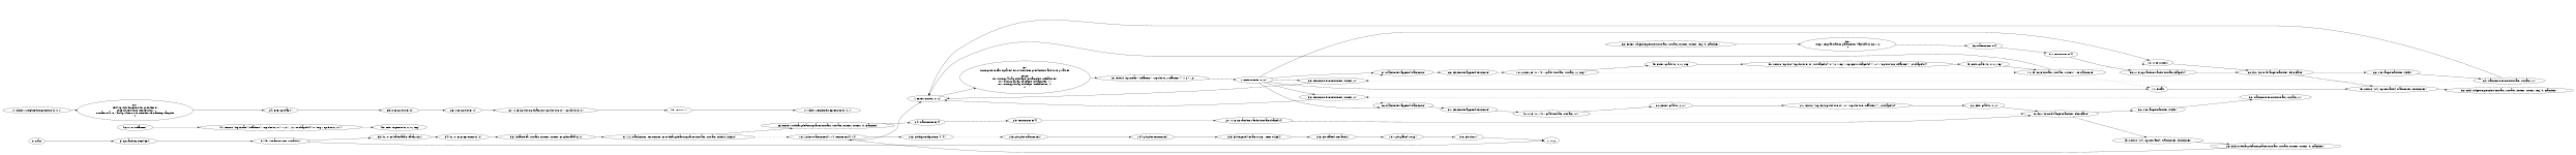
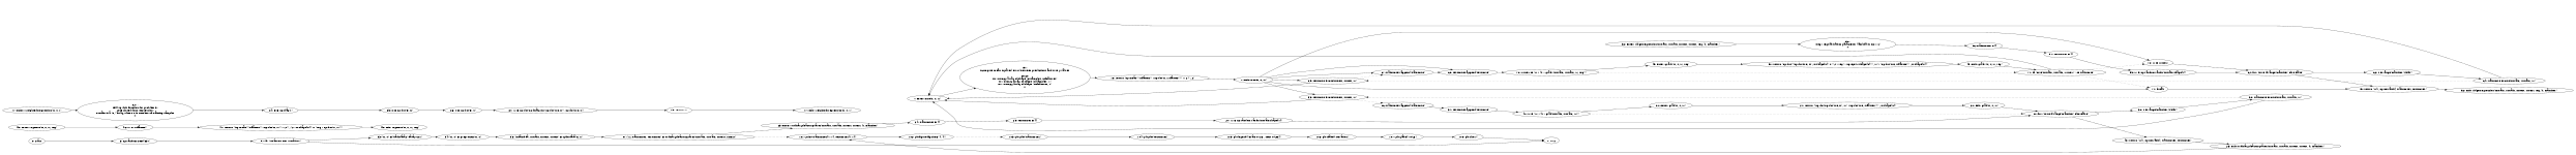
  strict digraph {
    rankdir=LR
    n1 [label="0: start"]
    n2 [label="5: np.random.seed(337)"]
    n3 [label="91: if: (__name__ == '__main__')"]
    n4 [label="93: (X, Y) = load_data2('data2.csv')"]
    n5 [label="0: stop"]
    n6 [label="94: (X, Y) = preprocess(X, Y)"]
    n7 [label="95: (X_lambda, Y_train, X_test, Y_test) = split_data(X, Y)"]
    n8 [label="7: enter: mse(X, Y, W)"]
    n9 [label="15: '\n\tCompute mean squared error between predictions and true y values\n\n\tArgs:\n\tX - numpy array of shape (n_samples, n_features)\n\tY - numpy array of shape (n_samples, 1)\n\tW - numpy array of shape (n_features, 1)\n\t'"]
    n10 [label="18: return (np.mean(((Y.flatten() - np.dot(X, W.flatten())) ** 2)) / 2)"]
    n11 [label="7: exit: mse(X, Y, W)"]
    n12 [label="33: test_mse = mse(X_test, Y_test, W)"]
    n13 [label="36: train_mses.append(train_mse)"]
    n14 [label="65: test_mse = mse(X_test, Y_test, W)"]
    n15 [label="67: train_mses.append(train_mse)"]
    n16 [label="72: W = W_new"]
    n17 [label="71: break"]
    n18 [label="32: train_mse = mse(X_train, Y_train, W)"]
    n19 [label="37: test_mses.append(test_mse)"]
    n20 [label="40: W = (W - (lr * grad(X_train, Y_train, W)))"]
    n21 [label="20: enter: grad(X, Y, W)"]
    n22 [label="30: for: (True if range(max_iter) else False)"]
    n23 [label="64: train_mse = mse(X_train, Y_train, W)"]
    n24 [label="68: test_mses.append(test_mse)"]
    n25 [label="70: W_new = (W - (lr * grad1(X_train, Y_train, W, reg)))"]
    n26 [label="71: if: (mse(X_train, Y_train, W_new) >= train_mse)"]
    n27 [label="49: enter: grad1(X, Y, W, reg)"]
    n28 [label="62: for: (True if range(max_iter) else False)"]
    n29 [label="75: return (W[:, np.newaxis], train_mses, test_mses)"]
    n30 [label="62: _ = range(max_iter).shift()"]
    n31 [label="52: exit: ridge_regression(X_train, Y_train, X_test, Y_test, reg, lr, max_iter)"]
    n32 [label="21: return ((np.dot(np.dot(X.T, X), W) - np.dot(X.T, Y.flatten())) / X.shape[0])"]
    n33 [label="20: exit: grad(X, Y, W)"]
    n34 [label="43: return (W[:, np.newaxis], train_mses, test_mses)"]
    n35 [label="30: _ = range(max_iter).shift()"]
    n36 [label="23: exit: ordinary_least_squares(X_train, Y_train, X_test, Y_test, lr, max_iter)"]
    n37 [label="101: print(train_mses[(- 1)], test_mses[(- 1)])"]
    n38 [label="23: enter: ordinary_least_squares(X_train, Y_train, X_test, Y_test, lr, max_iter)"]
    n39 [label="24: train_mses = []"]
    n40 [label="25: test_mses = []"]
    n41 [label="27: W = np.random.randn(X_train.shape[1])"]
    n42 [label="97: (W, train_mses, test_mses) = ordinary_least_squares(X_train, Y_train, X_test, Y_test)"]
    n43 [label="102: plt.figure(figsize=(4, 4))"]
    n44 [label="103: plt.plot(train_mses)"]
    n45 [label="104: plt.plot(test_mses)"]
+   n46 [label="45: enter: reg_mse(X, Y, W, reg)"]
    n47 [label="46: W = W.flatten()"]
    n48 [label="47: return ((np.mean(((Y.flatten() - np.dot(X, W)) ** 2)) / (2 * X.shape[0])) + (reg * np.dot(W, W)))"]
    n49 [label="45: exit: reg_mse(X, Y, W, reg)"]
    n50 [label="50: return (np.dot(((np.dot(X.T, X) / X.shape[0]) + ((2 * reg) * np.eye(W.shape[0]))), W) - (np.dot(X.T, Y.flatten()) / X.shape[0]))"]
    n51 [label="49: exit: grad1(X, Y, W, reg)"]
    n52 [label="52: enter: ridge_regression(X_train, Y_train, X_test, Y_test, reg, lr, max_iter)"]
    n53 [label="55: '\n\treg - regularization parameter (lambda in Q2.1 c)\n\t'"]
    n54 [label="56: train_mses = []"]
    n55 [label="57: test_mses = []"]
    n56 [label="59: W = np.random.randn(X_train.shape[1])"]
    n57 [label="77: enter: weighted_regression(X, Y, r)"]
    n58 [label="82: '\n\tFill up this function for problem 3.\n\tUse closed form expression.\n\tr_train is a (n,) array, where n is number of training samples\n\t'"]
    n59 [label="84: R = np.diag(r)"]
    n60 [label="85: X = np.dot(R, X)"]
    n61 [label="86: Y = np.dot(R, Y)"]
    n62 [label="77: exit: weighted_regression(X, Y, r)"]
    n63 [label="89: return W"]
    n64 [label="87: W = np.dot(np.linalg.inv(np.dot(X.T, X)), np.dot(X.T, Y))"]
    n65 [label="105: plt.legend(['Train MSE', 'Test MSE'])"]
    n66 [label="106: plt.xlabel('Iteration')"]
    n67 [label="107: plt.ylabel('MSE')"]
    n68 [label="108: plt.show()"]
    n1 -> n2
    n2 -> n3
    n3 -> n4
    n3 -> n5
    n4 -> n6
    n6 -> n7
    n7 -> n42
    n8 -> n9
    n9 -> n10
    n10 -> n11
    n11 -> n12
-   n11 -> n13
+   n11 -> n24
    n11 -> n14
    n11 -> n15
    n11 -> n16
    n11 -> n17
    n12 -> n8
    n12 -> n13 [style=dotted weight=100]
    n13 -> n19
    n14 -> n8
    n14 -> n15 [style=dotted weight=100]
    n15 -> n24
    n16 -> n28
    n17 -> n29
-   n37 -> n8
+   n18 -> n8
    n18 -> n12 [style=dotted weight=100]
    n19 -> n20
    n20 -> n21
    n20 -> n22 [style=dotted weight=100]
    n21 -> n32
    n22 -> n34
    n22 -> n35
    n23 -> n8
    n23 -> n14 [style=dotted weight=100]
    n24 -> n25
    n25 -> n26 [style=dotted weight=100]
    n25 -> n27
    n26 -> n8
    n26 -> n16 [style=dotted weight=100]
    n26 -> n17 [style=dotted weight=100]
    n27 -> n50
    n28 -> n29
    n28 -> n30
    n29 -> n31
    n30 -> n23
    n32 -> n33
    n33 -> n22
    n34 -> n36
    n35 -> n18
    n36 -> n37
    n37 -> n43
    n38 -> n39
    n39 -> n40
    n40 -> n41
    n41 -> n22
    n42 -> n37 [style=dotted weight=100]
    n42 -> n38
    n43 -> n44 [style=dotted]
    n44 -> n45
    n45 -> n65
+   n46 -> n47
    n47 -> n48
    n48 -> n49
    n50 -> n51
    n51 -> n26
    n52 -> n53
    n53 -> n54
    n54 -> n55
    n55 -> n56
    n56 -> n28
    n57 -> n58
    n58 -> n59
    n59 -> n60
    n60 -> n61
    n61 -> n64
    n63 -> n62
    n64 -> n63
    n65 -> n66
    n66 -> n67
    n67 -> n68
    n68 -> n5
  }
